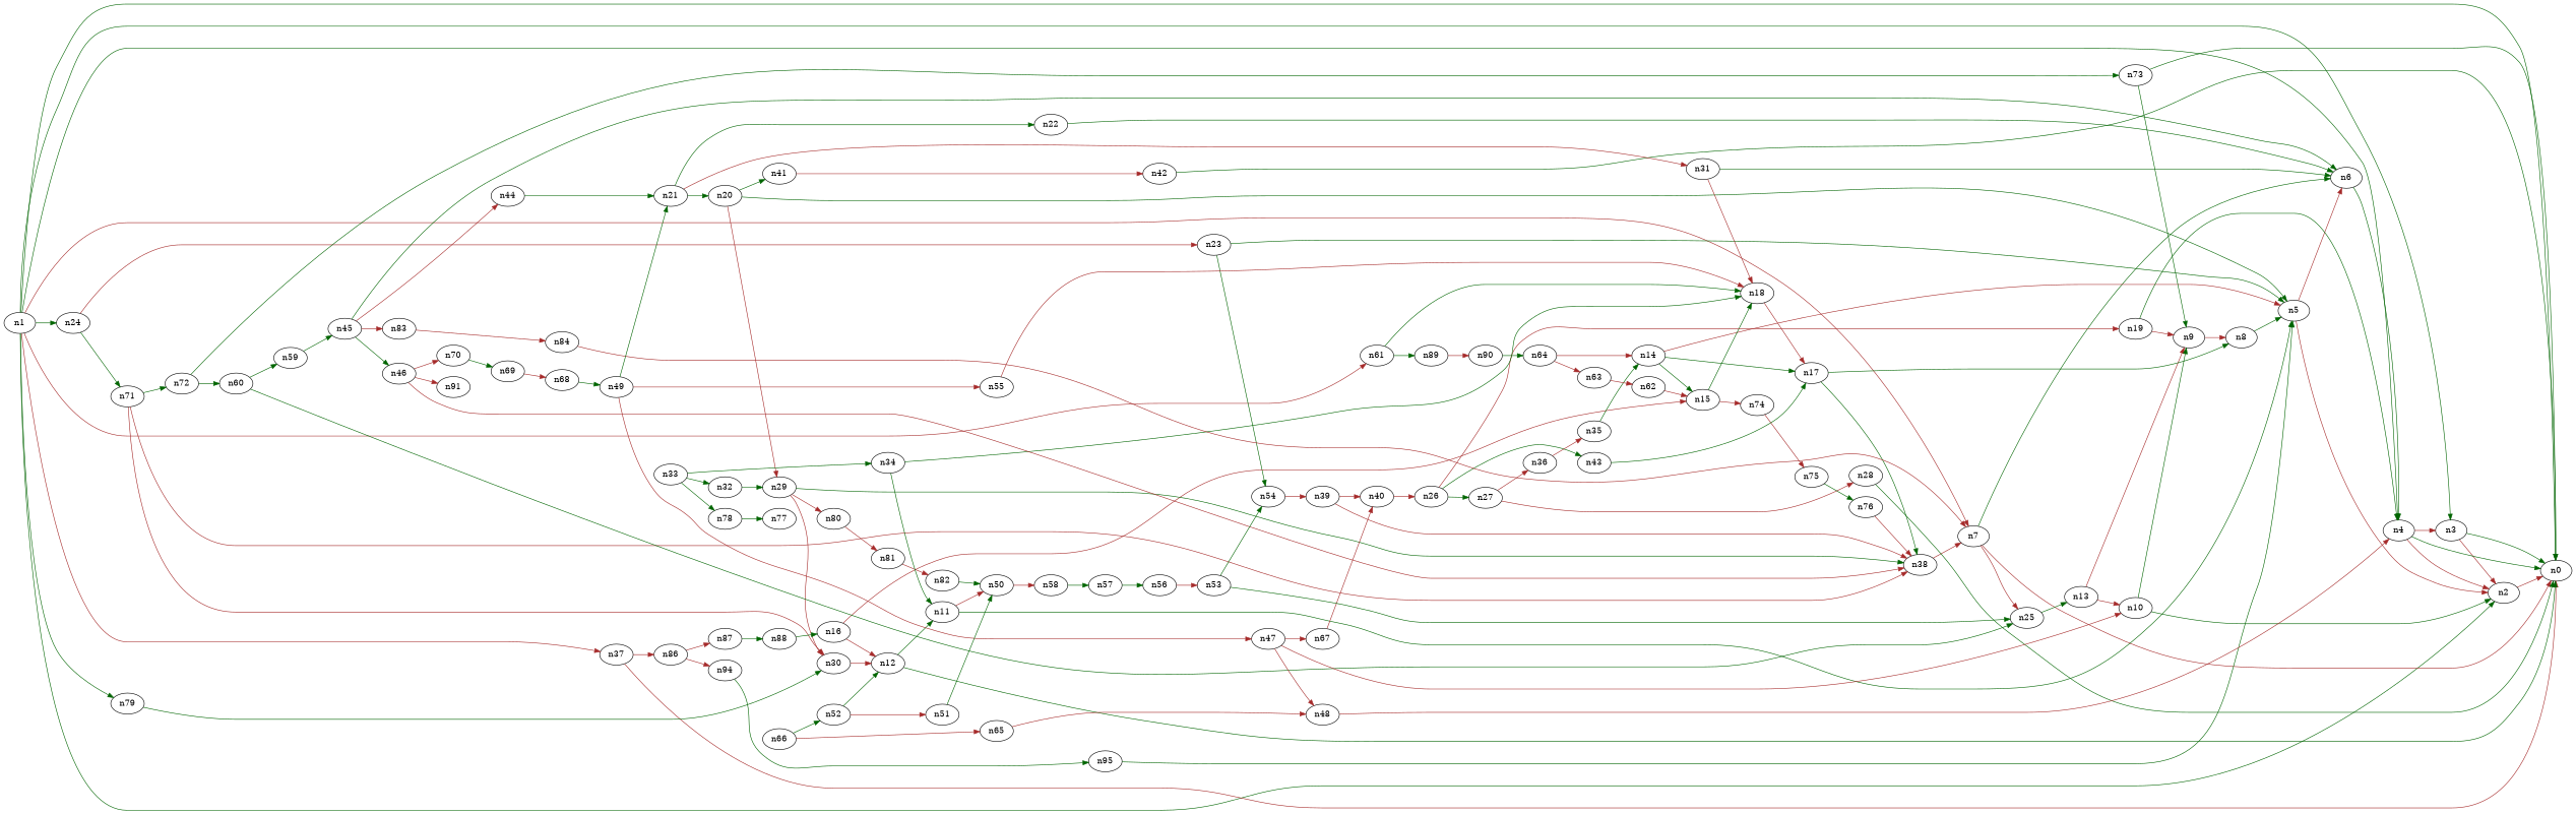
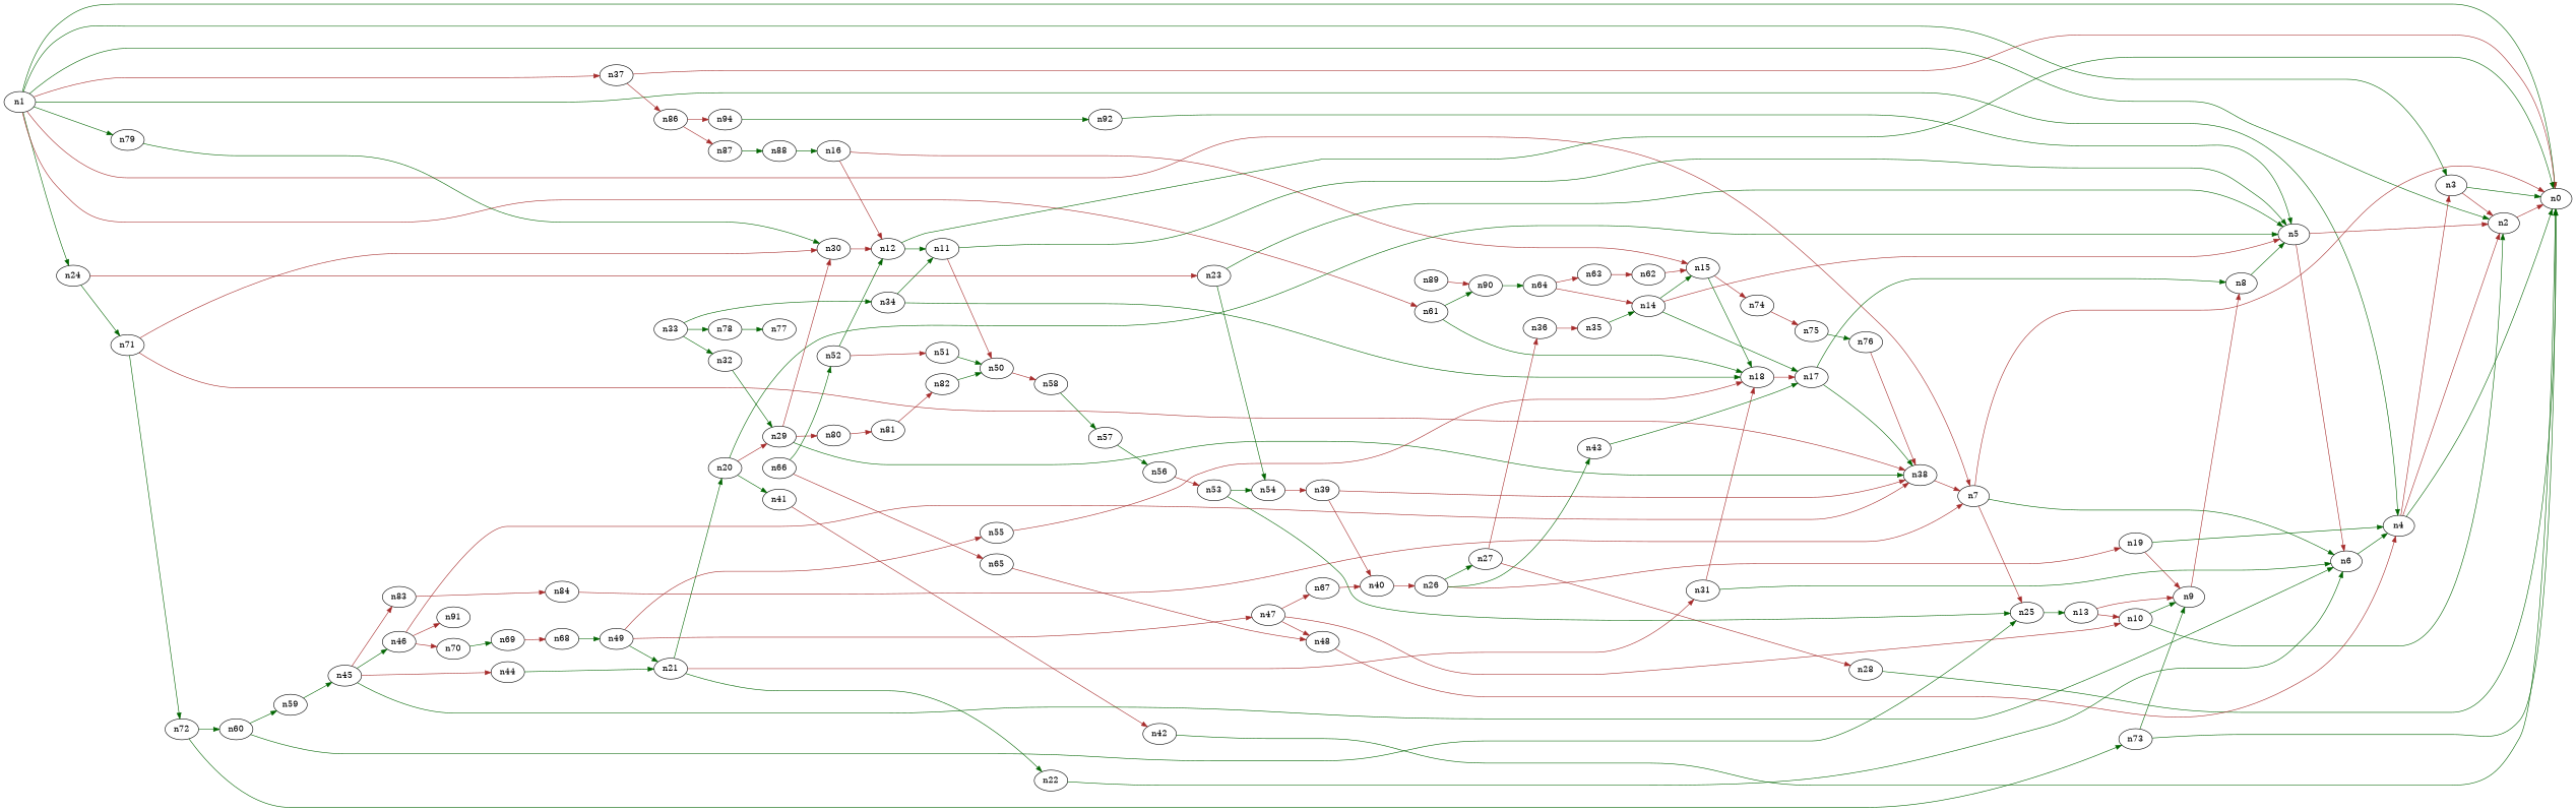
  digraph {
    rankdir=LR
    edge [color=darkgreen]
    n1
    n0
    n2
    n3
    n4
    n7
    n24
    n37
    n61
    n79
    n6
    n25
    n23
    n71
    n86
    n18
    n89
    n30
    n13
    n5
    n54
    n38
    n72
    n87
    n93 [label=n94]
    n17
    n90
    n12
    n9
    n10
    n8
    n11
    n50
    n58
    n57
    n14
    n15
    n74
    n75
    n76
    n16
    n19
    n20
    n29
    n41
    n80
    n42
    n81
    n21
    n22
    n31
    n39
    n40
    n60
    n73
    n26
    n27
    n43
    n28
    n36
    n35
    n82
    n32
    n33
    n34
    n78
    n77
    n88
-   n92 [label=n95]
+   n92
    n44
    n45
    n46
    n83
    n70
    n91
    n84
    n69
    n68
    n47
    n48
    n67
    n49
    n55
    n56
    n51
    n52
    n53
    n59
    n64
    n62
    n63
    n65
    n66
    n1 -> n0
    n1 -> n2
    n1 -> n3
    n1 -> n4
    n1 -> n7 [color=brown]
    n1 -> n24
    n1 -> n37 [color=brown]
    n1 -> n61 [color=brown]
    n1 -> n79
    n2 -> n0 [color=brown]
    n3 -> n0
    n3 -> n2 [color=brown]
    n4 -> n0
    n4 -> n2 [color=brown]
    n4 -> n3 [color=brown]
    n7 -> n0 [color=brown]
    n7 -> n6
    n7 -> n25 [color=brown]
    n24 -> n23 [color=brown]
    n24 -> n71
    n37 -> n0 [color=brown]
    n37 -> n86 [color=brown]
    n61 -> n18
-   n61 -> n89
+   n61 -> n90
    n79 -> n30
    n6 -> n4
    n25 -> n13
    n23 -> n5
    n23 -> n54
    n71 -> n30 [color=brown]
    n71 -> n38 [color=brown]
    n71 -> n72
    n86 -> n87 [color=brown]
    n86 -> n93 [color=brown]
    n18 -> n17 [color=brown]
    n89 -> n90 [color=brown]
    n30 -> n12 [color=brown]
    n13 -> n9 [color=brown]
    n13 -> n10 [color=brown]
    n5 -> n2 [color=brown]
    n5 -> n6 [color=brown]
    n54 -> n39 [color=brown]
    n38 -> n7 [color=brown]
    n72 -> n60
    n72 -> n73
    n87 -> n88
    n93 -> n92
    n17 -> n38
    n17 -> n8
    n90 -> n64
    n12 -> n0
    n12 -> n11
    n9 -> n8 [color=brown]
    n10 -> n2
    n10 -> n9
    n8 -> n5
    n11 -> n5
    n11 -> n50 [color=brown]
    n50 -> n58 [color=brown]
    n58 -> n57
    n57 -> n56
    n14 -> n5 [color=brown]
    n14 -> n17
    n14 -> n15
    n15 -> n18
    n15 -> n74 [color=brown]
    n74 -> n75 [color=brown]
    n75 -> n76
    n76 -> n38 [color=brown]
    n16 -> n12 [color=brown]
    n16 -> n15 [color=brown]
    n19 -> n4
    n19 -> n9 [color=brown]
    n20 -> n5
    n20 -> n29 [color=brown]
    n20 -> n41
    n29 -> n30 [color=brown]
    n29 -> n38
    n29 -> n80 [color=brown]
    n41 -> n42 [color=brown]
    n80 -> n81 [color=brown]
    n42 -> n0
    n81 -> n82 [color=brown]
    n21 -> n20
    n21 -> n22
    n21 -> n31 [color=brown]
    n22 -> n6
    n31 -> n6
    n31 -> n18 [color=brown]
    n39 -> n38 [color=brown]
    n39 -> n40 [color=brown]
    n40 -> n26 [color=brown]
    n60 -> n25
    n60 -> n59
    n73 -> n0
    n73 -> n9
    n26 -> n19 [color=brown]
    n26 -> n27
    n26 -> n43
    n27 -> n28 [color=brown]
    n27 -> n36 [color=brown]
    n43 -> n17
    n28 -> n0
    n36 -> n35 [color=brown]
    n35 -> n14
    n82 -> n50
    n32 -> n29
    n33 -> n32
    n33 -> n34
    n33 -> n78
    n34 -> n18
    n34 -> n11
    n78 -> n77
    n88 -> n16
    n92 -> n5
    n44 -> n21
    n45 -> n6
    n45 -> n44 [color=brown]
    n45 -> n46
    n45 -> n83 [color=brown]
    n46 -> n38 [color=brown]
    n46 -> n70 [color=brown]
    n46 -> n91 [color=brown]
    n83 -> n84 [color=brown]
    n70 -> n69
    n84 -> n7 [color=brown]
    n69 -> n68 [color=brown]
    n68 -> n49
    n47 -> n10 [color=brown]
    n47 -> n48 [color=brown]
    n47 -> n67 [color=brown]
    n48 -> n4 [color=brown]
    n67 -> n40 [color=brown]
    n49 -> n21
    n49 -> n47 [color=brown]
    n49 -> n55 [color=brown]
    n55 -> n18 [color=brown]
    n56 -> n53 [color=brown]
    n51 -> n50
    n52 -> n12
    n52 -> n51 [color=brown]
    n53 -> n25
    n53 -> n54
    n59 -> n45
    n64 -> n14 [color=brown]
    n64 -> n63 [color=brown]
    n62 -> n15 [color=brown]
    n63 -> n62 [color=brown]
    n65 -> n48 [color=brown]
    n66 -> n52
    n66 -> n65 [color=brown]
  }
